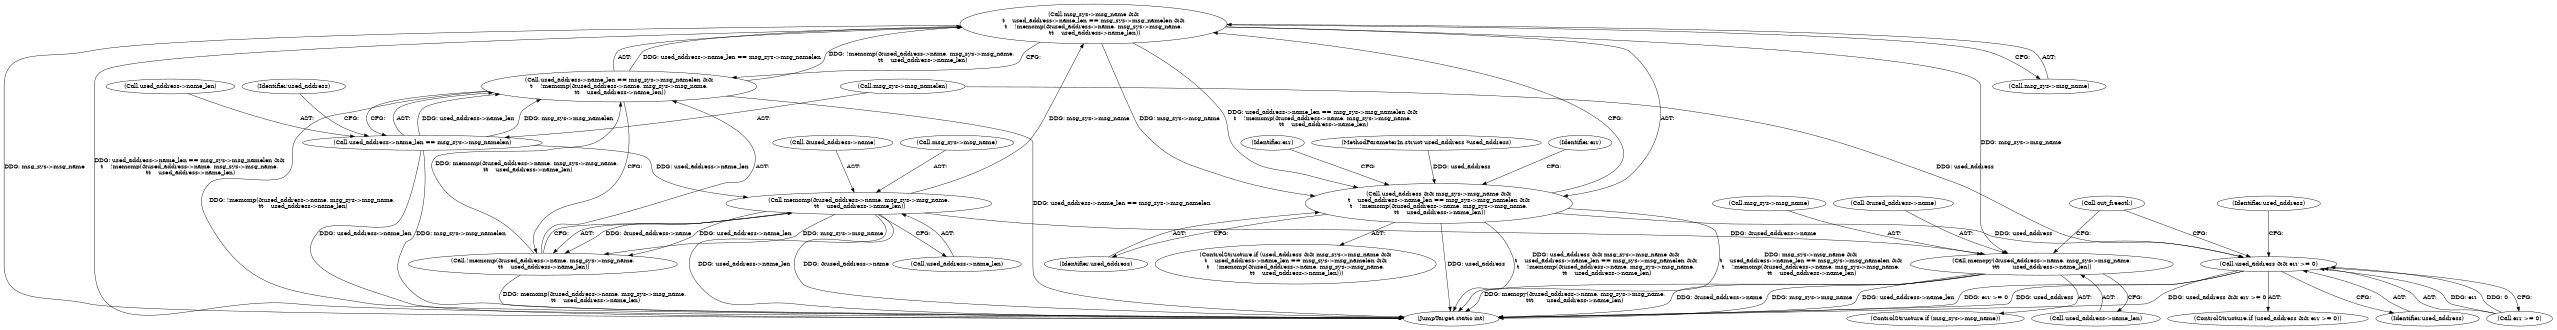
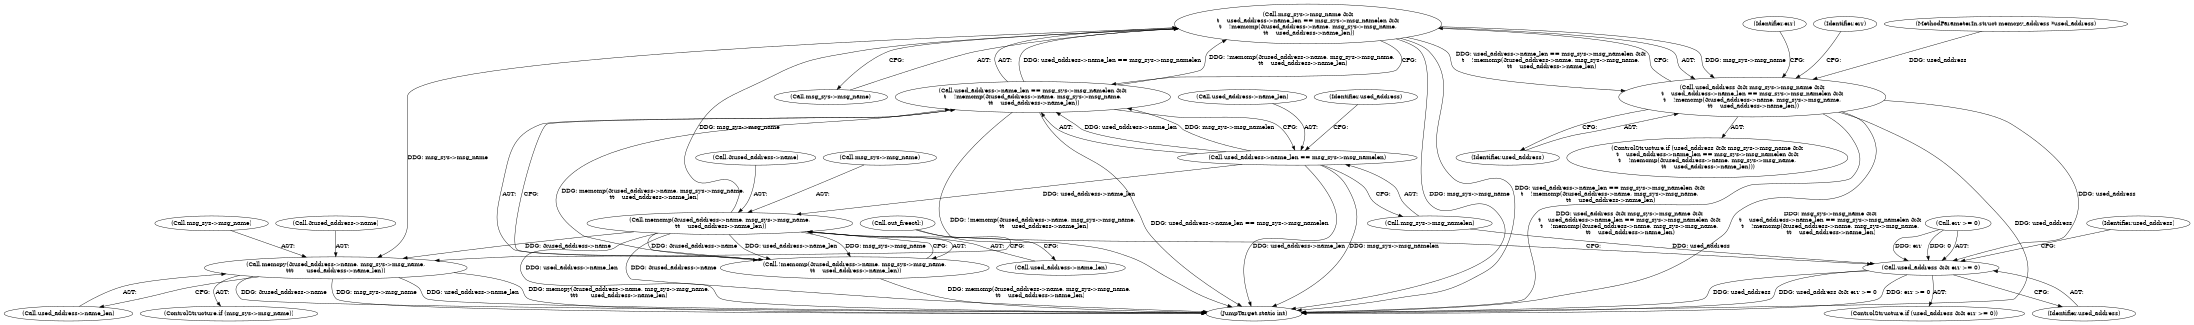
  digraph {
    n1 [label="(Call,msg_sys->msg_name &&\n\t    used_address->name_len == msg_sys->msg_namelen &&\n\t    !memcmp(&used_address->name, msg_sys->msg_name,\n \t\t    used_address->name_len))"]
    n2 [label="(Call,used_address->name_len == msg_sys->msg_namelen &&\n\t    !memcmp(&used_address->name, msg_sys->msg_name,\n \t\t    used_address->name_len))"]
    n3 [label="(Call,used_address && msg_sys->msg_name &&\n\t    used_address->name_len == msg_sys->msg_namelen &&\n\t    !memcmp(&used_address->name, msg_sys->msg_name,\n \t\t    used_address->name_len))"]
    n4 [label="(Call,memcpy(&used_address->name, msg_sys->msg_name,\n\t\t\t       used_address->name_len))"]
    n5 [label="(JumpTarget,static int)"]
    n6 [label="(Call,msg_sys->msg_name)"]
    n7 [label="(Call,!memcmp(&used_address->name, msg_sys->msg_name,\n \t\t    used_address->name_len))"]
    n8 [label="(Call,used_address->name_len == msg_sys->msg_namelen)"]
    n9 [label="(Call,used_address && err >= 0)"]
    n10 [label="(Identifier,used_address)"]
    n11 [label="(ControlStructure,if (used_address && msg_sys->msg_name &&\n\t    used_address->name_len == msg_sys->msg_namelen &&\n\t    !memcmp(&used_address->name, msg_sys->msg_name,\n \t\t    used_address->name_len)))"]
    n12 [label="(Call,used_address->name_len)"]
    n13 [label="(ControlStructure,if (msg_sys->msg_name))"]
    n14 [label="(Call,memcmp(&used_address->name, msg_sys->msg_name,\n \t\t    used_address->name_len))"]
    n15 [label="(Call,used_address->name_len)"]
    n16 [label="(Call,msg_sys->msg_namelen)"]
    n17 [label="(ControlStructure,if (used_address && err >= 0))"]
    n18 [label="(Call,err >= 0)"]
    n19 [label="(Identifier,used_address)"]
    n20 [label="(Call,&used_address->name)"]
    n21 [label="(Call,out_freectl:)"]
    n22 [label="(Call,used_address->name_len)"]
    n23 [label="(Identifier,err)"]
    n24 [label="(Call,&used_address->name)"]
    n25 [label="(Call,msg_sys->msg_name)"]
    n26 [label="(Identifier,used_address)"]
    n27 [label="(Call,msg_sys->msg_name)"]
-   n28 [label="(MethodParameterIn,struct used_address *used_address)"]
+   n28 [label="(MethodParameterIn,struct memcpy_address *used_address)"]
    n29 [label="(Identifier,used_address)"]
    n30 [label="(Identifier,err)"]
    n1 -> n2 [label="CFG: "]
    n1 -> n3 [label="AST: "]
    n1 -> n3 [label="DDG: msg_sys->msg_name"]
    n1 -> n3 [label="DDG: used_address->name_len == msg_sys->msg_namelen &&\n\t    !memcmp(&used_address->name, msg_sys->msg_name,\n \t\t    used_address->name_len)"]
    n1 -> n4 [label="DDG: msg_sys->msg_name"]
    n1 -> n5 [label="DDG: msg_sys->msg_name"]
    n1 -> n5 [label="DDG: used_address->name_len == msg_sys->msg_namelen &&\n\t    !memcmp(&used_address->name, msg_sys->msg_name,\n \t\t    used_address->name_len)"]
    n1 -> n6 [label="CFG: "]
    n2 -> n1 [label="AST: "]
    n2 -> n1 [label="DDG: used_address->name_len == msg_sys->msg_namelen"]
    n2 -> n1 [label="DDG: !memcmp(&used_address->name, msg_sys->msg_name,\n \t\t    used_address->name_len)"]
    n2 -> n5 [label="DDG: used_address->name_len == msg_sys->msg_namelen"]
    n2 -> n5 [label="DDG: !memcmp(&used_address->name, msg_sys->msg_name,\n \t\t    used_address->name_len)"]
    n2 -> n7 [label="CFG: "]
    n2 -> n8 [label="CFG: "]
    n3 -> n1 [label="CFG: "]
    n3 -> n5 [label="DDG: msg_sys->msg_name &&\n\t    used_address->name_len == msg_sys->msg_namelen &&\n\t    !memcmp(&used_address->name, msg_sys->msg_name,\n \t\t    used_address->name_len)"]
    n3 -> n5 [label="DDG: used_address"]
    n3 -> n5 [label="DDG: used_address && msg_sys->msg_name &&\n\t    used_address->name_len == msg_sys->msg_namelen &&\n\t    !memcmp(&used_address->name, msg_sys->msg_name,\n \t\t    used_address->name_len)"]
    n3 -> n9 [label="DDG: used_address"]
    n3 -> n10 [label="CFG: "]
    n3 -> n11 [label="AST: "]
    n4 -> n5 [label="DDG: &used_address->name"]
    n4 -> n5 [label="DDG: msg_sys->msg_name"]
    n4 -> n5 [label="DDG: used_address->name_len"]
    n4 -> n5 [label="DDG: memcpy(&used_address->name, msg_sys->msg_name,\n\t\t\t       used_address->name_len)"]
    n4 -> n12 [label="CFG: "]
    n4 -> n13 [label="AST: "]
    n6 -> n1 [label="AST: "]
    n7 -> n2 [label="AST: "]
    n7 -> n2 [label="DDG: memcmp(&used_address->name, msg_sys->msg_name,\n \t\t    used_address->name_len)"]
    n7 -> n5 [label="DDG: memcmp(&used_address->name, msg_sys->msg_name,\n \t\t    used_address->name_len)"]
    n7 -> n14 [label="CFG: "]
    n8 -> n2 [label="AST: "]
    n8 -> n2 [label="DDG: used_address->name_len"]
    n8 -> n2 [label="DDG: msg_sys->msg_namelen"]
    n8 -> n5 [label="DDG: msg_sys->msg_namelen"]
    n8 -> n5 [label="DDG: used_address->name_len"]
    n8 -> n14 [label="DDG: used_address->name_len"]
+   n8 -> n16 [label="CFG: "]
    n9 -> n5 [label="DDG: err >= 0"]
    n9 -> n5 [label="DDG: used_address"]
    n9 -> n5 [label="DDG: used_address && err >= 0"]
    n9 -> n17 [label="AST: "]
-   n9 -> n18 [label="CFG: "]
    n9 -> n19 [label="CFG: "]
    n10 -> n3 [label="AST: "]
    n12 -> n4 [label="AST: "]
    n14 -> n1 [label="DDG: msg_sys->msg_name"]
    n14 -> n4 [label="DDG: &used_address->name"]
    n14 -> n5 [label="DDG: used_address->name_len"]
    n14 -> n5 [label="DDG: &used_address->name"]
    n14 -> n7 [label="AST: "]
    n14 -> n7 [label="DDG: &used_address->name"]
    n14 -> n7 [label="DDG: msg_sys->msg_name"]
    n14 -> n7 [label="DDG: used_address->name_len"]
    n14 -> n15 [label="CFG: "]
    n15 -> n14 [label="AST: "]
    n16 -> n8 [label="AST: "]
    n16 -> n9 [label="DDG: used_address"]
    n18 -> n9 [label="AST: "]
    n18 -> n9 [label="DDG: err"]
    n18 -> n9 [label="DDG: 0"]
    n19 -> n9 [label="AST: "]
    n20 -> n4 [label="AST: "]
    n21 -> n4 [label="CFG: "]
    n21 -> n9 [label="CFG: "]
    n22 -> n8 [label="AST: "]
    n23 -> n3 [label="CFG: "]
    n24 -> n14 [label="AST: "]
    n25 -> n4 [label="AST: "]
    n26 -> n9 [label="CFG: "]
    n27 -> n14 [label="AST: "]
    n28 -> n3 [label="DDG: used_address"]
    n29 -> n8 [label="CFG: "]
    n30 -> n3 [label="CFG: "]
  }
